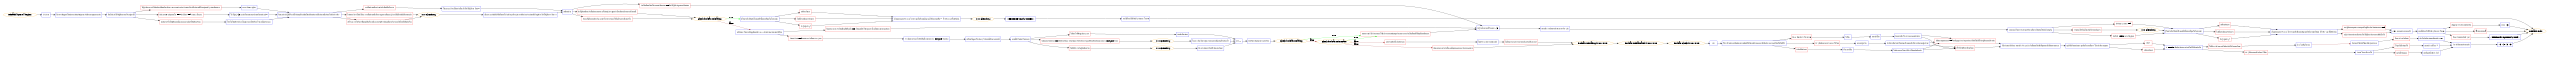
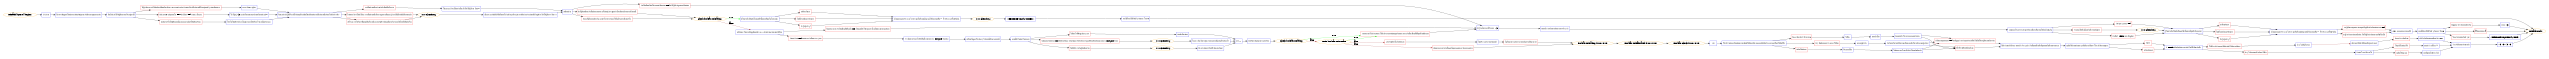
  digraph {
    rankdir=LR
    node [color=blue shape=box]
    "AoiRank4Convo4 begins." [color=orange shape=""]
    n2 [label="เฮ้ เอ่อ..."]
    n3 [label="นี่อาจจะฟังดูเชยไปหน่อย แต่มันสำคัญมาก ดังนั้นจะขอพูดเลยละกัน"]
    n4 [label="คือเอ็งน่ะทำให้ข้ารู้สึกเหมาะที่จะอยู่ตรงนี้"]
    n5 [color=red label="ไม่รู้ว่าตัวเองควรได้รับเกียรตินั่นหรือเปล่านะ เพราะคนเก่งอย่างเจ้าเหมาะที่จะเป็นส่วนหนึ่งในกลุ่มคนดี ๆ เสมอนั่นแหละ"]
    n6 [color=red label="ข้าน่ะเหรอ? แต่ทุกคนใน Hex ต่างก็ชอบ Aoi มากนะ เชื่อเถอะ"]
    n7 [color=red label="พอคิดว่าเจ้าไม่ได้รู้สึกแบบนั้นตลอดเวลามันทำให้รู้สึกเศร้านะ"]
    n8 [label="อาจจะจริง... อยู่บ้าง"]
    n9 [label="โอ้ ก็รู้อยู่ <3 และข้าก็ชอบพวกเขาด้วยเหมือนกัน แต่..."]
    n10 [label="โอ้ย ไม่ได้รู้สึกว่าตัวเองโดนแยกออกไปหรืออะไรแบบนั้นหรอกนะ!"]
    n11 [label="คือแบบว่า ข้ารู้วิธีที่จะเข้าได้กับทุกที่ แต่นั่นไม่เหมือนกับการเป็นส่วนหนึ่งกับอะไรสักอย่างจริง ๆ"]
    n12 [color=red label="เข้าใจนะ การได้รับการชื่นชมเป็นเรื่องหนึ่ง แต่การรู้สึกว่ามีคนเห็นว่าตัวเราเองเป็นใครก็เป็นอีกเรื่อง"]
    n13 [color=red label="ไม่หรอก คิดว่าไม่น่าใช่นะ การเป็นส่วนหนึ่งคือการถูกมองเห็นและรู้ว่าเราเป็นใครนั่นก็เพียงพอแล้ว"]
    n14 [color=red label="การเป็นส่วนหนึ่งอย่างแท้จริงนั้นเป็นเรื่องยาก"]
    n15 [color=orange label="+10 Chemistry" shape=""]
    n16 [label="ใช่เลย และถึงจะเป็นอย่างนั้น เอ็งก็ทำให้รู้สึก... อืมม..."]
    n17 [label="เป๊ะเลย และนั่นคือสิ่งที่เอ็งมอบให้ แม้ว่าทุกสิ่งจะวุ่นวายหรือน่ากลัว แต่พอมีเอ็งอยู่ด้วย ก็ทำให้รู้สึก… อืมม…"]
    n18 [label="เหมือนบ้าน"]
    n19 [color=red label="ข้าก็รู้สึกเหมือนเจ้าเป็นบ้านเสมอมา แต่ไม่เคยรู้ว่าจะพูดอย่างไรเหมือนกันจนกระทั่งตอนนี้"]
    n20 [color=red label="ข้าเองก็รู้สึกแบบเดียวกัน และรู้ว่าไม่ว่าจะเกิดอะไรขึ้นก็สามารถพึ่งพาเจ้าได้"]
    n21 [color=red label="เจ้าเป็นเพื่อนที่หาได้ยากคนหนึ่งเลยนะ Aoi ทำให้รู้สึกว่าถูกมองเห็นเสมอ"]
    n22 [color=orange label="Check boolean AoiDating" shape=""]
    n23 [label="ข้ารู้ว่าเอ็งมาจากที่ไกลมาก <3"]
    n24 [label="รู้ไหมว่าเอ็งเป็นหนึ่งในคนที่ข้าชื่นชอบที่สุดในโลกเลยนะ"]
    n25 [label="ขอโทษนะ ไม่อยากฟังดูเห็นแก่ตัว แต่… ช่วยขยายความหน่อยได้ไหม"]
    n26 [label="หมายถึง การเดินทางข้ามเวลามาจริง ๆ น่ะ"]
    n27 [color=red label="เหมือนกันเลย"]
    n28 [color=red label="ไม่มีใครเหมือนเจ้าอีกแล้ว"]
    n29 [color=red label="อือ รู้อยู่แล้ว ;)"]
    n30 [color=red label="ข้าชอบเจ้านะ Aoi ชอบมากกว่าเพื่อน มาก ๆ เลย"]
    n31 [color=red label="ก็หมายความว่า เจ้าเป็นเพื่อนที่ดีที่สุดไง Aoi เป็นคนที่เข้าใจข้าทุกอย่างโดยไม่ต้องพยายามอธิบาย"]
    n32 [label="แต่ขอบอกไว้เลยว่าจะทำทุกวิถีทางเพื่อจะเป็นบ้านให้กับเอ็งเช่นกัน"]
    n33 [label="เอ็งสุดยอดมากจริง ๆ นะ ไม่ว่าจะทุกสิ่งที่เคยเผชิญ ทุกสิ่งที่กลายมาเป็น... ดีใจจริง ๆ นะที่ได้รู้จักกัน"]
    n34 [label="ว้าว นั่นสามารถเอาไปทำเป็นเนื้อเพลงของวง On-lyne ได้เลยนะ"]
    n35 [color=red label="เจ้าแสดงให้เห็นตั้งแต่วันที่เราพบกันแล้ว"]
    n36 [color=red label="บ้านในปี 1999 เหรอ ฟังดูดีนะ"]
    n37 [color=red label="น่ารักสุด ๆ เลยนะ Aoi"]
    n38 [color=orange label="+10 Chemistry" shape=""]
    n39 [label="ขอโทษที่พูดอะไรแปลก ๆ ไปแบบนั้นในเวลาแบบนี้"]
    n40 [color=orange label="+10 Chemistry" shape=""]
    n41 [label="รู้ไหมว่าเอ็งเป็นหนึ่งในคนที่ข้าชื่นชอบที่สุดในโลกเลยนะ"]
    n42 [label="<RETRO_EMOJI_SMITTEN>"]
    n43 [label="ตอนนี้หัวใจเต้นเร็วมากเลย"]
    n44 [color=red label="เหมือนกันเลย"]
    n45 [color=red label="ไม่มีใครเหมือนเจ้าอีกแล้ว"]
    n46 [color=red label="อือ รู้อยู่แล้ว ;)"]
    n47 [label="ตอนนี้ก็ออกไปมีวันดี ๆ กันเถอะ โอเค?"]
    n48 [color=red label="ไม่ต้องขอโทษหรอก Aoi ข้ารู้จักเจ้าดีนะ จะมีคำชมอะไรดีไปกว่าการถูกเปรียบเทียบกับเพลงของวง On-lyne อีกล่ะ"]
    n49 [color=red label="ไม่เป็นไร เราทั้งคู่ก็เหมือนกัน"]
    n50 [color=red label="ไม่มีอะไรที่ฟังดูแปลก ๆ เลย"]
    n51 [label="เอ็งสุดยอดมากจริง ๆ นะ ไม่ว่าจะทุกสิ่งที่เคยเผชิญ ทุกสิ่งที่กลายมาเป็น... ดีใจจริง ๆ นะที่ได้รู้จักกัน"]
    n52 [color=orange label="AoiRank ends." shape=""]
    n53 [color=orange label="+10 Chemistry" shape=""]
    n54 [color=orange label="+10 Chemistry" shape=""]
    n55 [label="ค่อยยังชั่วหน่อย"]
    n56 [color=red label="แค่รู้ว่าเจ้าคอยช่วยเหลือกัน ก็ทำให้รู้สึกว่าข้าสามารถพิชิตโลกได้"]
    n57 [color=red label="และรู้สึกขอบคุณมาก ขอบคุณที่อยู่เคียงข้างกันเสมอมานะ Aoi"]
    n58 [label="โอเค… อืม ก็พอจะรู้นะว่าเพลงพวกนั้นมักเกี่ยวกับอะไร"]
    n59 [label="อิอิ อย่างน้อยเราก็เข้าใจกันตรงกันนะ"]
    n60 [label="แล้ว..."]
    n61 [label="^_^ ตลอดมาและตลอดไป"]
    n62 [label="สำหรับเรามันหมายความว่ายังไง"]
    n63 [label="ตอนนี้ก็ออกไปมีวันดี ๆ กันเถอะ โอเค?"]
    n64 [color=orange label="Check boolean IsDating" shape=""]
    n65 [color=red label="โอเค ถ้ายอมขอกันดี ๆ นะ"]
    n66 [color=red label="สัญญานะว่าจะทำแบบเดียวกัน"]
    n67 [color=red label="[ไม่ตอบสนอง]"]
    n68 [color=red label="หมายความว่าไม่ว่าจะเกิดอะไรขึ้น ข้าจะคอยสนับสนุนเจ้าเสมอ เพราะเจ้าเป็นเพื่อนที่ดีที่สุดที่เคยมีมาเลย"]
-   n69 [color=orange label="Check boolean AoiNoDate" shape=""]
+   n69 [color=orange label="Lettie boolean AoiNoDate" shape=""]
    n70 [label="<RETRO_EMOJI_TINYSMILE>"]
    n71 [label="ตกลง <3"]
    n72 [color=red label="มันหมายความว่าเจ้าเป็นคนที่สุดยอดมากและข้าอยากคบด้วย"]
    n73 [color=red label="แล้วเจ้ารู้สึกยังไงกับข้าบ้างล่ะ"]
    n74 [color=orange label="Boolean AoiDating is now true." shape=""]
    n75 [label="ไม่รู้จริง ๆ เหรอว่าเค้าชอบตัว"]
    n76 [color=orange label="Boolean AoiHasDated is now true." shape=""]
    n77 [color=red label="งั้นก็หมายความว่าเราควรคบกันอย่างเป็นทางการ"]
    n78 [color=orange label="Boolean Check is now true." shape=""]
    n79 [label="เค้า"]
    n80 [label="โอ๊ย ประหม่าและตื่นเต้นมากจนพิมพ์ไม่ได้เลยเนี่ย เผลอเอามือปิดปาก และกดส่งโดยไม่ได้ตั้งใจ"]
    n81 [color=red label="ฮ่า ๆ นั่นคือคำตอบว่า ตกลง ใช่ไหม"]
    n82 [color=red label="น่ารักเป็นบ้าเลย"]
    n83 [color=red label="งั้น… นั่นแปลว่า ไม่ เหรอ?"]
    n84 [label="ตกลงอยู่แล้วสิ!"]
    n85 [label="ที่จะบอกก็คือ"]
    n86 [label="ไม่ใช่!"]
    n87 [label="ถ้าตัวมาเห็นว่าเค้ายิ้มมากแค่ไหนตอนนี้ ก็น่าจะชัดเจนอยู่แล้วนะ"]
    n88 [label="ไม่ต้องการอะไรมากไปกว่าได้คบกันอีกแล้ว"]
    n89 [label="หมายถึงใช่!"]
    n90 [color=red label="ดีใจที่เรารู้สึกเหมือนกันนะ"]
    n91 [color=red label="ข้ามีความสุขมากเลย Aoi ขอสัญญาว่าจะทำทุกอย่างเท่าที่ทำได้เพื่อให้เรารู้สึกแบบเดียวกัน"]
    n92 [label="คือหมายถึง ใช่ อยากออกเดทด้วยน่ะ!"]
    n93 [label="นี่ดีกว่าเพลงรักอีกนะ หมายถึง จริง ๆ แล้ว ตัวเป็นคนที่น่าทึ่งที่สุดคนหนึ่งที่เคยเจอมาเลย"]
    n94 [label="ทุกสิ่งที่ตัวเคยผ่านมา ทุกสิ่งที่กลายเป็น… โอ๊ย เค้ามีความสุขอะ"]
    n95 [color=red label="ดีแล้ว"]
    n96 [color=red label="เหมือนกันเลย"]
    n97 [label="เฮ้ Lettie เพิ่งเดินเข้ามาถามว่าทำไมถึงได้ยินเค้ากรี๊ด"]
    n98 [color=red label="โอ้ที่รัก หวังว่าเธอคงไม่คิดว่าตัวได้รับบาดเจ็บนะ"]
    n99 [color=red label="ฮ่า ๆ ไปบอกเธอสิว่าเกิดอะไรขึ้น"]
    n100 [label="ฮ่า ๆ ไม่เป็นไรหรอก"]
    n101 [label="อ๊ายยย โอเค เดี๋ยวจะไป"]
    n102 [label="เดี๋ยวค่อยไปเม้าท์ให้เธอฟังทุกอย่างเลย"]
    n103 [color=red label="คุยกันให้สนุกนะ"]
    n104 [color=red label="ไว้คุยกันใหม่นะที่รัก"]
    n105 [color=red label="โอเค แล้วจะคิดถึงนะ"]
    n106 [label="เธอตื่นเต้นไปแล้ว ฮ่าฮ่า"]
    n107 [label="ชอบคำว่า \"ที่รัก\" จัง"]
    n108 [label="เค้าก็จะคิดถึงเสมอเหมือนกัน ^_^"]
    n109 [label="ว้าว ตัวคือเพลงรักของเค้า"]
    n110 [label="<3 <3 <3 <3"]
    "AoiRank4Convo4 begins." -> n2
    n2 -> n3
    n3 -> n4
    n4 -> n5
    n4 -> n6
    n4 -> n7
    n5 -> n8
    n6 -> n9
    n7 -> n10
    n8 -> n11
    n9 -> n11
    n10 -> n11
    n11 -> n12
    n11 -> n13
    n11 -> n14
    n12 -> n15
    n13 -> n15
    n14 -> n16
    n15 -> n17
    n16 -> n18
    n17 -> n18
    n18 -> n19
    n18 -> n20
    n18 -> n21
    n19 -> n22
    n20 -> n22
    n21 -> n23
    n22 -> n24 [color=green label=true]
    n22 -> n25 [color=brown label=false]
    n23 -> n26
    n24 -> n27
    n24 -> n28
    n24 -> n29
    n25 -> n30
    n25 -> n31
    n26 -> n32
    n27 -> n33
    n28 -> n33
    n29 -> n33
    n30 -> n34
    n31 -> n23
    n32 -> n35
    n32 -> n36
    n32 -> n37
    n33 -> n38
    n34 -> n39
    n35 -> n40
    n36 -> n41
    n37 -> n41
    n38 -> n42
    n39 -> n43
    n40 -> n41
    n41 -> n44
    n41 -> n45
    n41 -> n46
    n42 -> n47
    n43 -> n48
    n43 -> n49
    n43 -> n50
    n44 -> n51
    n45 -> n51
    n46 -> n51
    n47 -> n52
    n48 -> n53
    n49 -> n54
    n50 -> n55
    n51 -> n56
    n51 -> n57
    n53 -> n58
    n54 -> n59
    n55 -> n60
    n56 -> n61
    n57 -> n61
    n58 -> n60
    n59 -> n60
    n60 -> n62
    n61 -> n63
    n62 -> n64
    n63 -> n65
    n63 -> n66
    n63 -> n67
    n64 -> n68 [color=green label=true]
    n64 -> n69 [color=brown label=false]
    n65 -> n70
    n66 -> n71
    n67 -> n52
    n68 -> n23
    n69 -> n68 [color=green label=true]
    n69 -> n72 [color=brown label=false]
    n69 -> n73 [color=brown label=false]
    n70 -> n52
    n71 -> n52
    n72 -> n74
    n73 -> n75
    n74 -> n76
    n75 -> n77
    n76 -> n78
    n77 -> n74
    n78 -> n79
    n79 -> n80
    n80 -> n81
    n80 -> n82
    n80 -> n83
    n81 -> n84
    n82 -> n85
    n83 -> n86
    n84 -> n87
    n85 -> n88
    n86 -> n89
    n87 -> n90
    n87 -> n91
    n88 -> n90
    n88 -> n91
    n89 -> n92
    n90 -> n93
    n91 -> n93
    n92 -> n90
    n92 -> n91
    n93 -> n94
    n94 -> n95
    n94 -> n96
    n95 -> n97
    n96 -> n97
    n97 -> n98
    n97 -> n99
    n98 -> n100
    n99 -> n101
    n100 -> n102 [color=brown]
    n101 -> n103
    n101 -> n104
    n102 -> n105
    n103 -> n106
    n104 -> n107
    n105 -> n108
    n106 -> n109
    n107 -> n109
    n108 -> n109
    n109 -> n110
    n110 -> n52
  }
